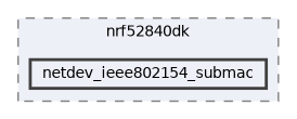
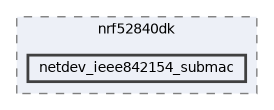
  digraph {
    compound=true
    rankdir=LR
-   n1 [color=grey25 fillcolor="#edf0f7" fontname=Helvetica fontsize=10 height=0.2 label=netdev_ieee802154_submac shape=box style="filled,bold" width=0.4]
+   n1 [color=grey25 fillcolor="#edf0f7" fontname=Helvetica fontsize=10 height=0.2 label=netdev_ieee842154_submac shape=box style="filled,bold" width=0.4]
    subgraph cluster_1 {
      bgcolor="#edf0f7"
      fontname=Helvetica
      fontsize=10
      label=nrf52840dk
      pencolor=grey50
      style="filled,dashed"
      n1
    }
  }
